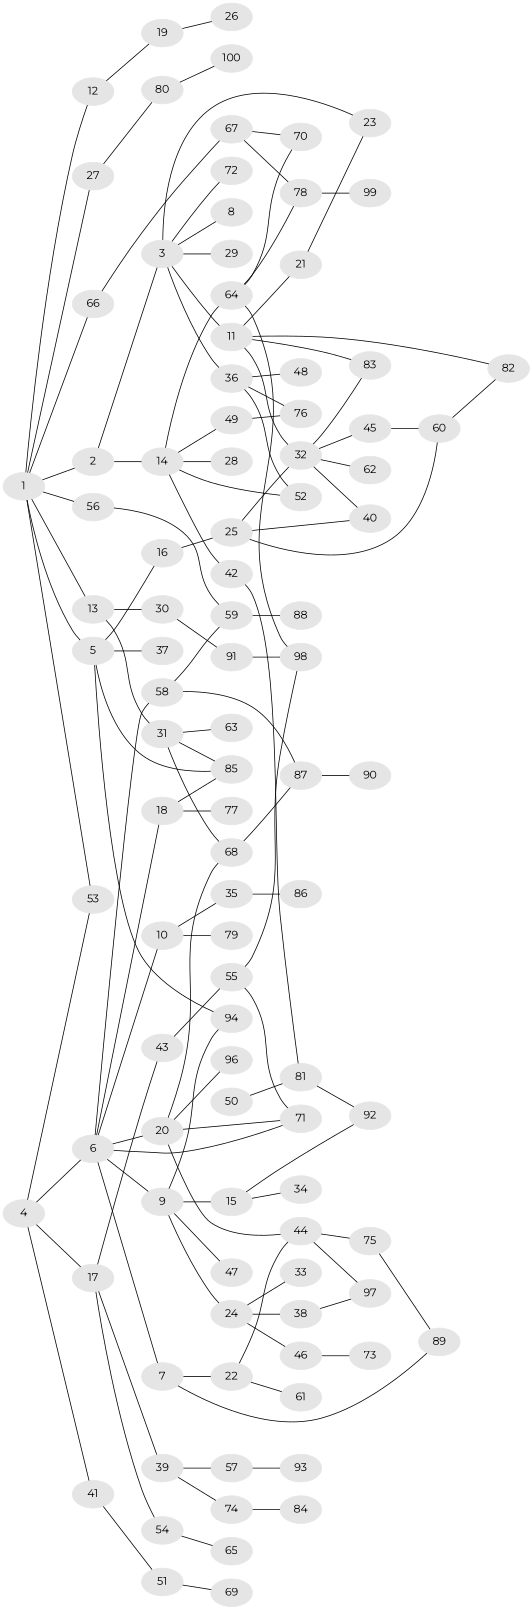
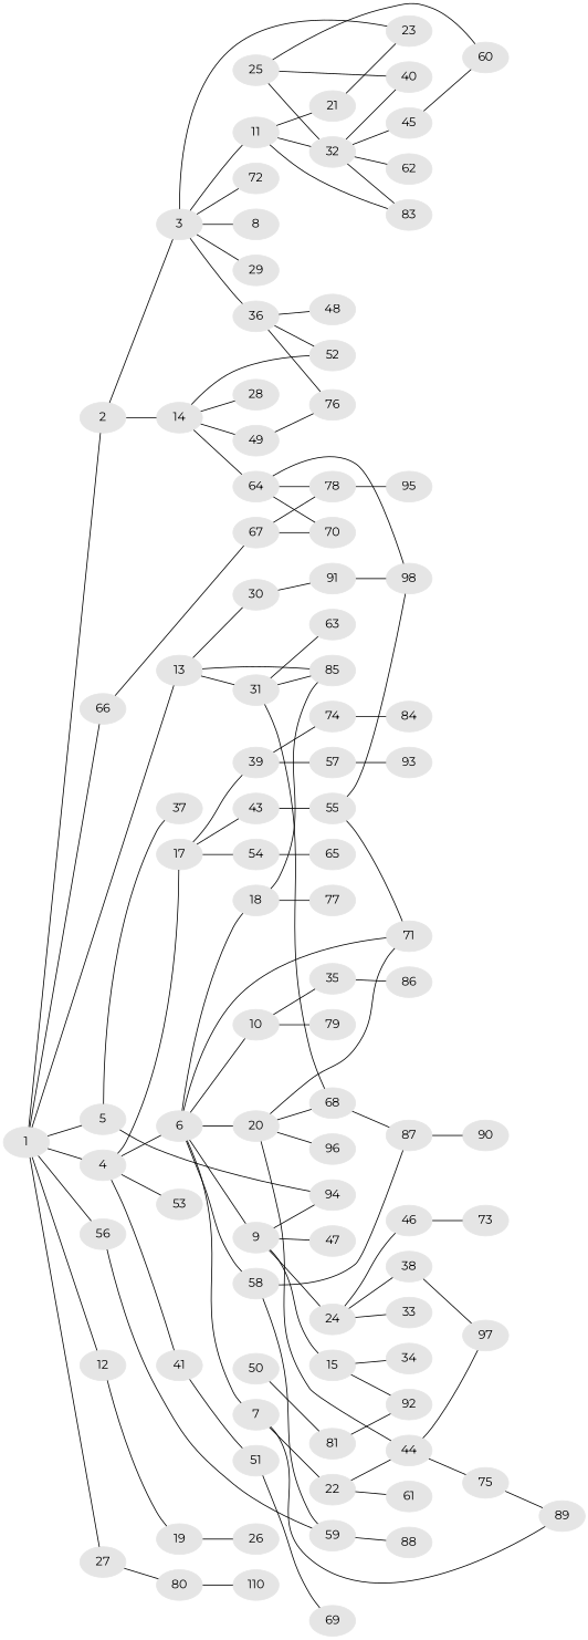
  graph {
    fontname=Montserrat
    rankdir=LR
    node [color=gray90 fontname=Montserrat style=filled]
    edge [fontname=Montserrat]
    1
    2
    4
    5
    12
    13
    27
    56
    66
    3
    14
    6
    17
    41
    53
-   16
    37
    94
    19
    30
    31
    85
    80
    59
    67
    8
    11
    23
    29
    36
    72
    28
-   42
    49
    52
    64
    21
    32
-   82
    83
    48
    76
    7
    9
    10
    18
    20
    58
    71
    39
    43
    54
    51
    25
    22
    89
    15
    24
    47
    35
    79
    77
    44
    68
    96
    87
    61
    34
    92
    33
    38
    46
    86
    40
    45
    62
    26
    91
    63
    81
    98
    70
    78
    60
    57
    74
    55
    65
    97
    75
    73
-   100
+   100 [label=110]
    93
    84
    69
    50
    88
    90
-   95 [label=99]
+   95
    1 -- 2
-   1 -- 53
+   1 -- 4
    1 -- 5
    1 -- 12
    1 -- 13
    1 -- 27
    1 -- 56
    1 -- 66
    2 -- 3
    2 -- 14
    4 -- 6
    4 -- 17
    4 -- 41
    4 -- 53
-   5 -- 16
    5 -- 37
    5 -- 94
    12 -- 19
    13 -- 30
    13 -- 31
-   5 -- 85
+   13 -- 85
    27 -- 80
    56 -- 59
    66 -- 67
    3 -- 8
    3 -- 11
    3 -- 23
    3 -- 29
    3 -- 36
    3 -- 72
    14 -- 28
-   14 -- 42
    14 -- 49
    14 -- 52
    14 -- 64
    6 -- 7
    6 -- 9
    6 -- 10
    6 -- 18
    6 -- 20
    6 -- 58
    6 -- 71
    17 -- 39
    17 -- 43
    17 -- 54
    41 -- 51
-   16 -- 25
    19 -- 26
    30 -- 91
    31 -- 85
    31 -- 68
    31 -- 63
    80 -- 100
    59 -- 88
    67 -- 70
    67 -- 78
    11 -- 21
    11 -- 32
-   11 -- 82
    11 -- 83
    36 -- 52
    36 -- 48
    36 -- 76
-   42 -- 81
    49 -- 76
    64 -- 98
    64 -- 70
    64 -- 78
    21 -- 23
    32 -- 83
    32 -- 40
    32 -- 45
    32 -- 62
    7 -- 22
    7 -- 89
    9 -- 94
    9 -- 15
    9 -- 24
    9 -- 47
    10 -- 35
    10 -- 79
    18 -- 85
    18 -- 77
    20 -- 71
    20 -- 44
    20 -- 68
    20 -- 96
    58 -- 59
    58 -- 87
    39 -- 57
    39 -- 74
    43 -- 55
    54 -- 65
    51 -- 69
    25 -- 32
    25 -- 40
    25 -- 60
    22 -- 44
    22 -- 61
    15 -- 34
    15 -- 92
    24 -- 33
    24 -- 38
    24 -- 46
    35 -- 86
    44 -- 97
    44 -- 75
    68 -- 87
    87 -- 90
    38 -- 97
    46 -- 73
    45 -- 60
    91 -- 98
    81 -- 92
    78 -- 95
-   60 -- 82
    57 -- 93
    74 -- 84
    55 -- 71
    55 -- 98
    75 -- 89
    50 -- 81
  }
